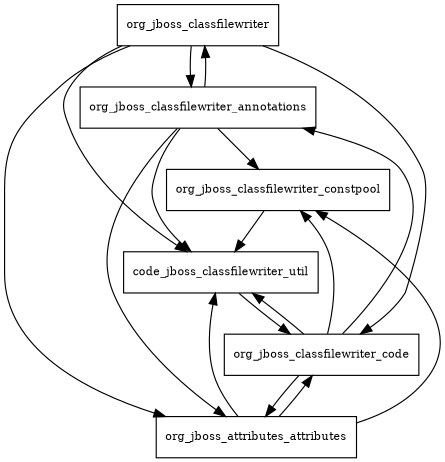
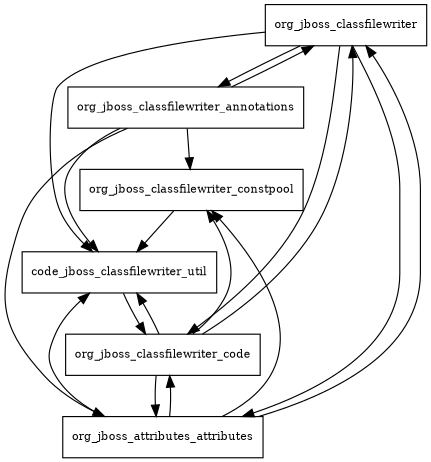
  digraph {
    node [fontsize=10.0 shape=box]
    org_jboss_classfilewriter
    org_jboss_classfilewriter_annotations
    n3 [label=org_jboss_attributes_attributes]
    org_jboss_classfilewriter_code
    n5 [label=code_jboss_classfilewriter_util]
    org_jboss_classfilewriter_constpool
    org_jboss_classfilewriter -> org_jboss_classfilewriter_annotations
    org_jboss_classfilewriter -> n3
    org_jboss_classfilewriter -> org_jboss_classfilewriter_code
    org_jboss_classfilewriter -> n5
    org_jboss_classfilewriter_annotations -> org_jboss_classfilewriter
    org_jboss_classfilewriter_annotations -> n3
    org_jboss_classfilewriter_annotations -> n5
    org_jboss_classfilewriter_annotations -> org_jboss_classfilewriter_constpool
+   n3 -> org_jboss_classfilewriter
    n3 -> org_jboss_classfilewriter_code
    n3 -> n5
    n3 -> org_jboss_classfilewriter_constpool
-   org_jboss_classfilewriter_code -> org_jboss_classfilewriter_annotations
+   org_jboss_classfilewriter_code -> org_jboss_classfilewriter
    org_jboss_classfilewriter_code -> n3
    org_jboss_classfilewriter_code -> n5
    org_jboss_classfilewriter_code -> org_jboss_classfilewriter_constpool
    n5 -> org_jboss_classfilewriter_code
    org_jboss_classfilewriter_constpool -> n5
  }
